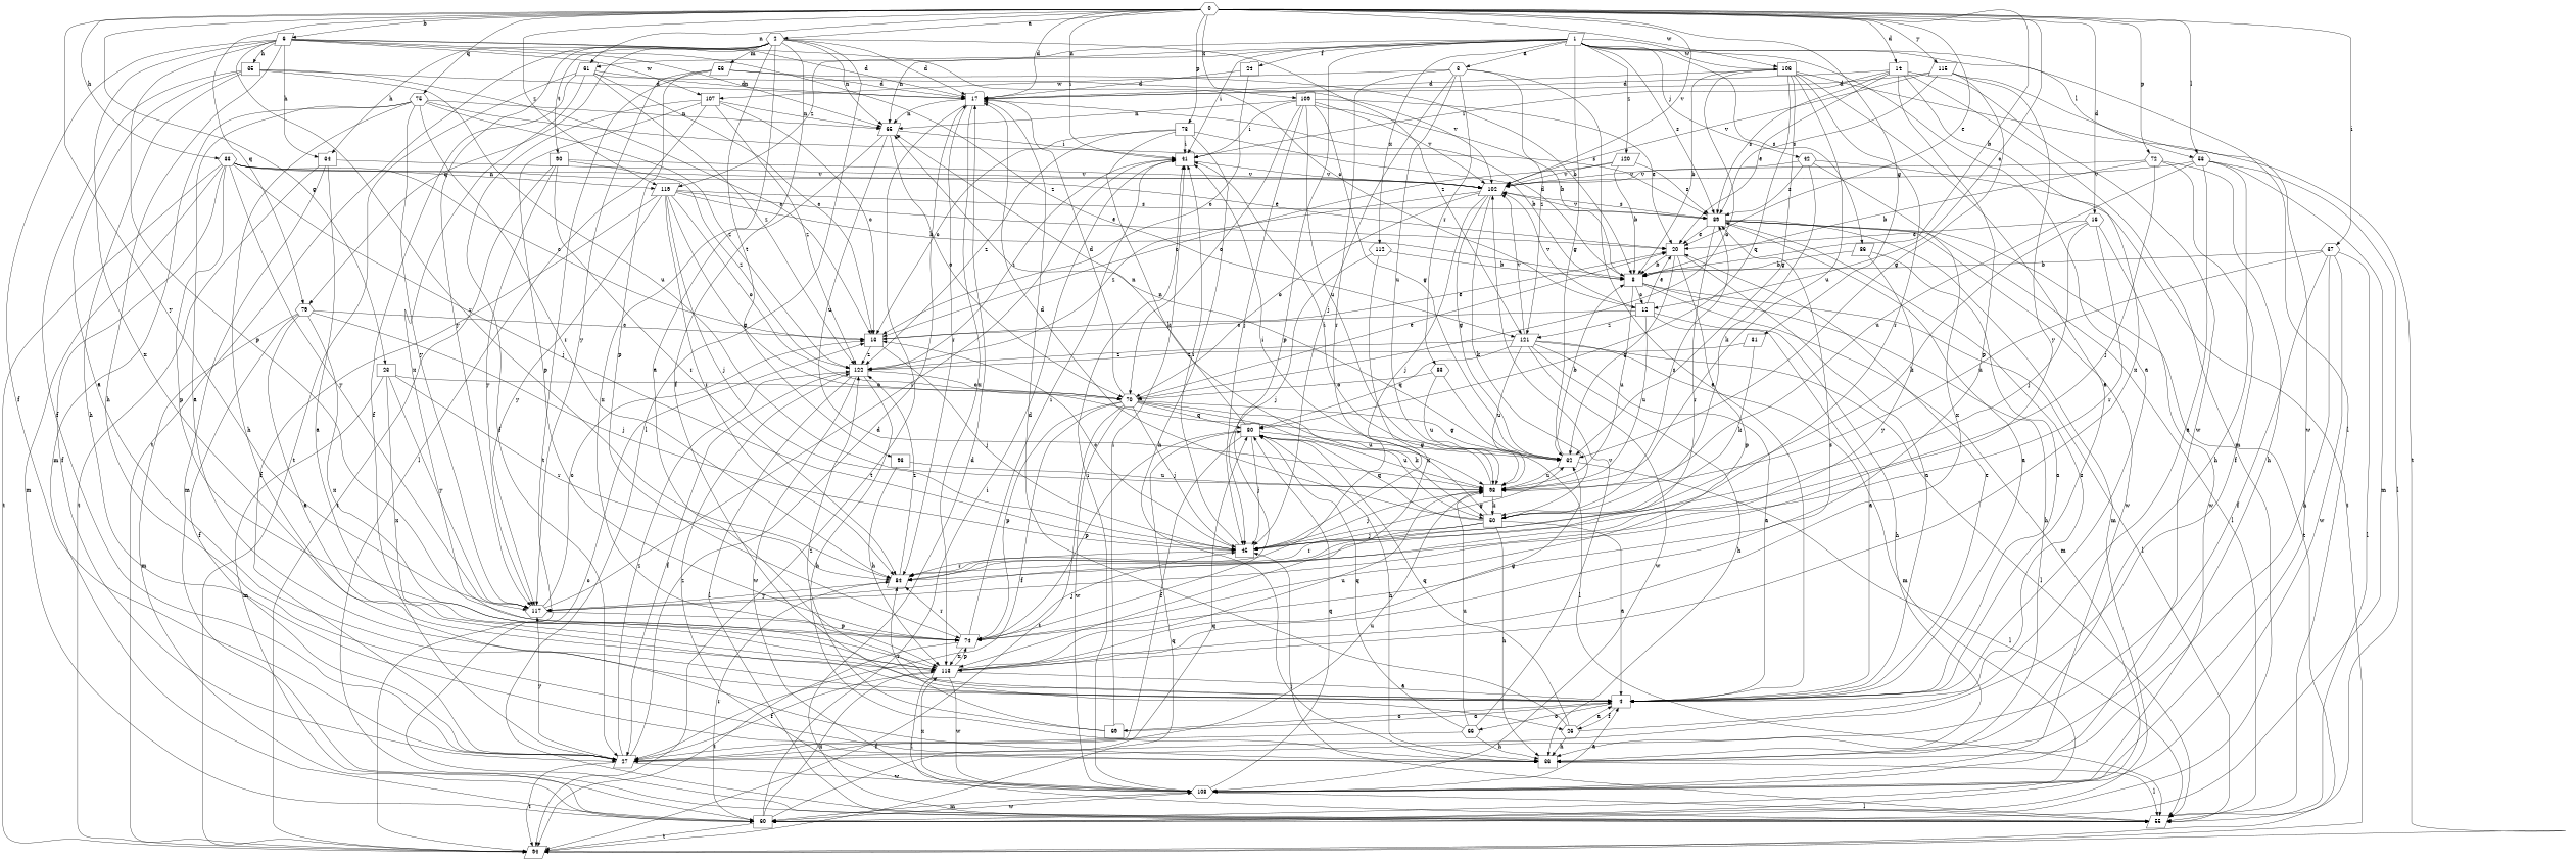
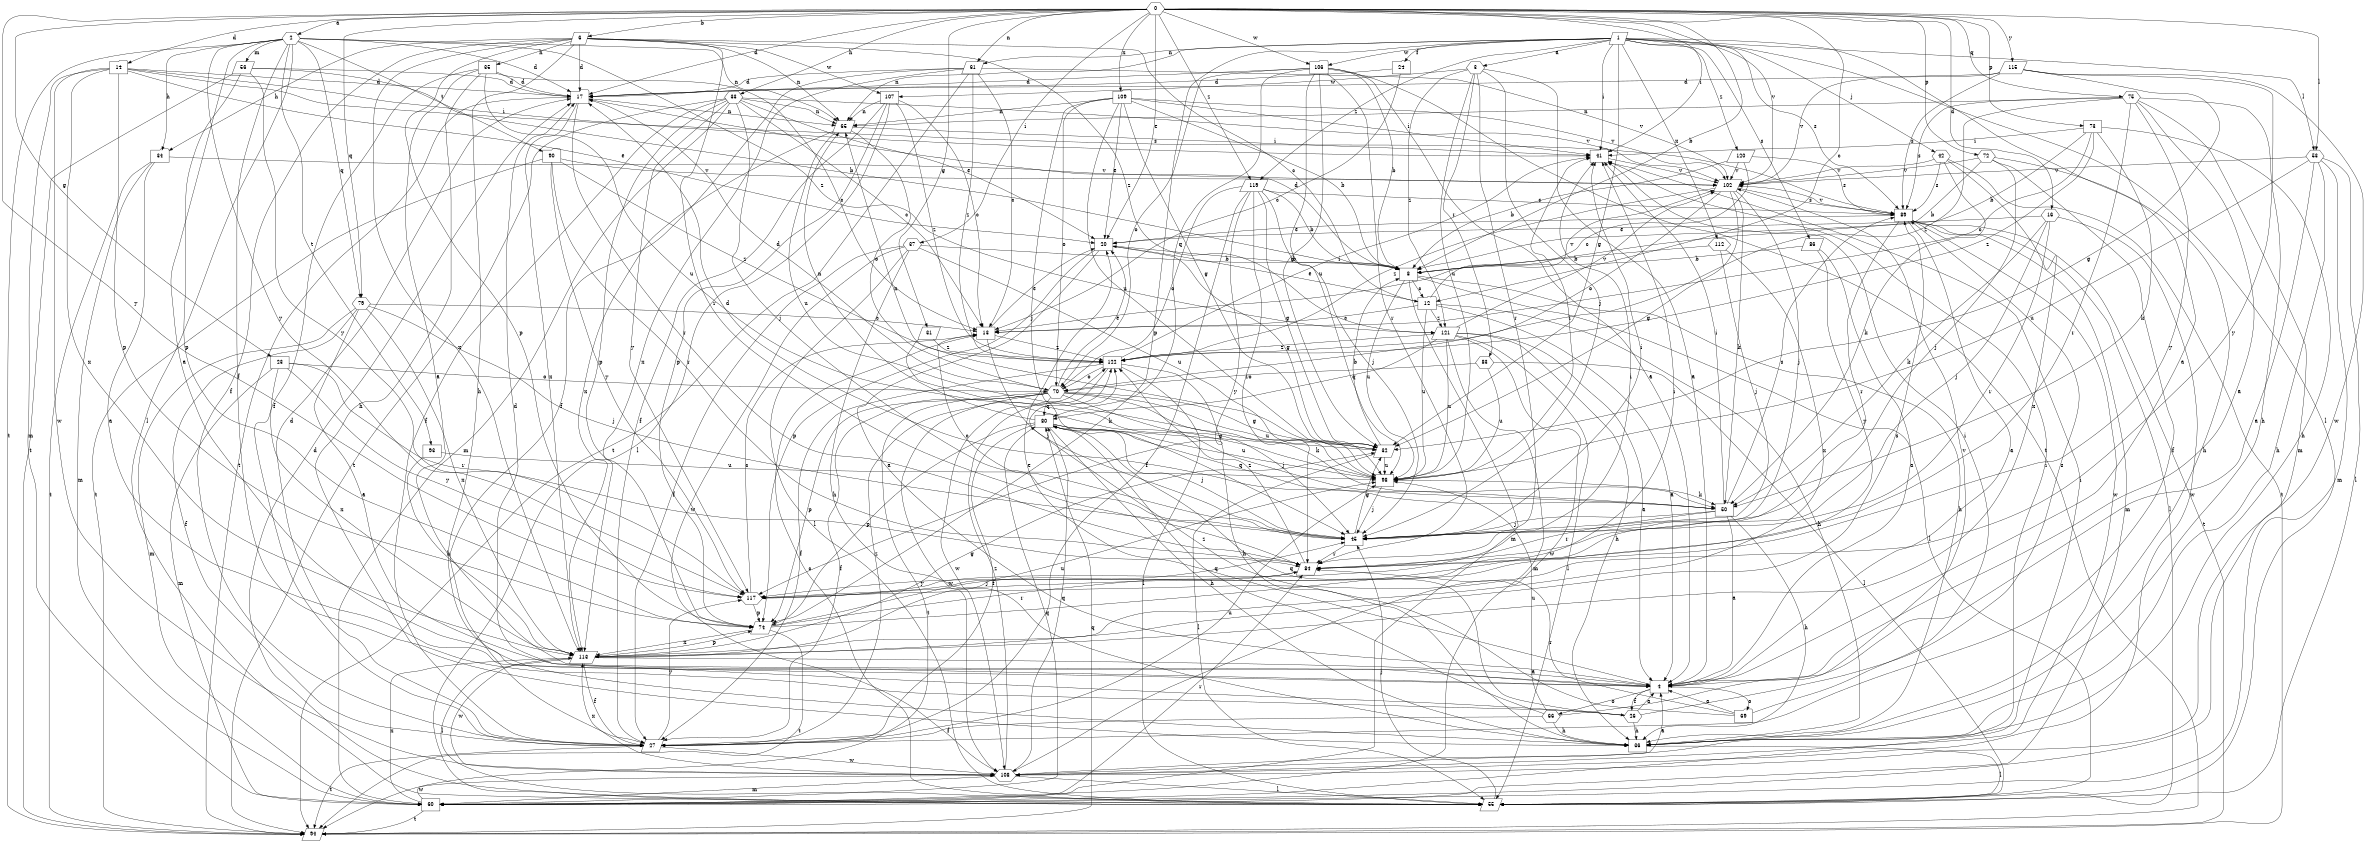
  strict digraph {
    node [shape=parallelogram]
    0 [shape=hexagon]
    2 [shape=hexagon]
    6
    8 [shape=box]
    12 [shape=folder]
    14 [shape=folder]
    16 [shape=hexagon]
    17 [shape=folder]
    n9 [label=20 shape=box]
    n10 [label=23 shape=box]
    31
    33 [shape=hexagon]
    37 [shape=hexagon]
    41 [shape=folder]
    53 [shape=hexagon]
    61
    72 [shape=hexagon]
    73 [shape=box]
    75 [shape=hexagon]
    79 [shape=hexagon]
    102
    106 [shape=folder]
    109 [shape=folder]
    115
    117 [shape=hexagon]
    119
    4 [shape=box]
    55
    65
    26 [shape=hexagon]
    34 [shape=folder]
    56
    90 [shape=folder]
    93 [shape=box]
    94
    121
    74
    84
    107 [shape=box]
    27
    35 [shape=box]
    36 [shape=box]
    113
    98 [shape=box]
    60 [shape=box]
    13 [shape=box]
    89 [shape=box]
    108 [shape=hexagon]
    45 [shape=folder]
    50 [shape=folder]
    32
    70 [shape=hexagon]
    122 [shape=box]
    80 [shape=folder]
    1
    3 [shape=hexagon]
    24 [shape=folder]
    42 [shape=hexagon]
    86
    112 [shape=hexagon]
    120
    83 [shape=hexagon]
    66 [shape=hexagon]
    69 [shape=folder]
    0 -> 2 [label=a]
    0 -> 6 [label=b]
    0 -> 8 [label=b]
    0 -> 12 [label=c]
    0 -> 14 [label=d]
    0 -> 16 [label=d]
    0 -> 17 [label=d]
    0 -> n9 [label=e]
    0 -> n10 [label=g]
    0 -> 31 [label=g]
    0 -> 33 [label=h]
    0 -> 37 [label=i]
    0 -> 41 [label=i]
    0 -> 53 [label=l]
    0 -> 61 [label=n]
    0 -> 72 [label=p]
    0 -> 73 [label=p]
    0 -> 75 [label=q]
    0 -> 79 [label=q]
    0 -> 102 [label=v]
    0 -> 106 [label=w]
    0 -> 109 [label=x]
    0 -> 115 [label=y]
    0 -> 117 [label=y]
    0 -> 119 [label=z]
    2 -> 17 [label=d]
    2 -> 79 [label=q]
    2 -> 117 [label=y]
    2 -> 4 [label=a]
    2 -> 55 [label=l]
    2 -> 65 [label=n]
    2 -> 26 [label=f]
    2 -> 34 [label=h]
    2 -> 56 [label=m]
    2 -> 90 [label=t]
    2 -> 93 [label=t]
    2 -> 94 [label=t]
    2 -> 121 [label=z]
    6 -> 12 [label=c]
    6 -> 17 [label=d]
    6 -> 65 [label=n]
    6 -> 34 [label=h]
    6 -> 121 [label=z]
    6 -> 74 [label=p]
    6 -> 84 [label=r]
    6 -> 107 [label=w]
    6 -> 27 [label=f]
    6 -> 35 [label=h]
    6 -> 36 [label=h]
    6 -> 113 [label=x]
    8 -> 12 [label=c]
    8 -> 17 [label=d]
    8 -> 55 [label=l]
    8 -> 36 [label=h]
    8 -> 98 [label=u]
    8 -> 60 [label=m]
    12 -> n9 [label=e]
    12 -> 102 [label=v]
    12 -> 4 [label=a]
    12 -> 121 [label=z]
    12 -> 36 [label=h]
    12 -> 98 [label=u]
    12 -> 13 [label=c]
    14 -> 17 [label=d]
    14 -> n9 [label=e]
    14 -> 41 [label=i]
    14 -> 74 [label=p]
    14 -> 113 [label=x]
    14 -> 60 [label=m]
    14 -> 89 [label=s]
    14 -> 108 [label=w]
    16 -> n9 [label=e]
    16 -> 84 [label=r]
    16 -> 108 [label=w]
    16 -> 45 [label=j]
    16 -> 50 [label=k]
    17 -> 65 [label=n]
    17 -> 94 [label=t]
    17 -> 84 [label=r]
    17 -> 113 [label=x]
    n9 -> 8 [label=b]
    n9 -> 4 [label=a]
    n9 -> 74 [label=p]
    n9 -> 32 [label=g]
    n10 -> 117 [label=y]
    n10 -> 84 [label=r]
    n10 -> 113 [label=x]
    n10 -> 60 [label=m]
    n10 -> 70 [label=o]
    31 -> 50 [label=k]
    31 -> 122 [label=z]
    33 -> n9 [label=e]
    33 -> 102 [label=v]
    33 -> 117 [label=y]
-   33 -> 119 [label=n]
+   33 -> 65 [label=n]
    33 -> 94 [label=t]
    33 -> 74 [label=p]
    33 -> 27 [label=f]
    33 -> 60 [label=m]
    33 -> 13 [label=c]
    33 -> 45 [label=j]
    37 -> 8 [label=b]
    37 -> 55 [label=l]
    37 -> 27 [label=f]
    37 -> 36 [label=h]
    37 -> 98 [label=u]
    37 -> 108 [label=w]
    41 -> 102 [label=v]
    53 -> 102 [label=v]
    53 -> 4 [label=a]
    53 -> 55 [label=l]
    53 -> 36 [label=h]
    53 -> 98 [label=u]
    53 -> 60 [label=m]
    61 -> 17 [label=d]
    61 -> 102 [label=v]
    61 -> 94 [label=t]
    61 -> 27 [label=f]
    61 -> 113 [label=x]
    61 -> 13 [label=c]
    61 -> 122 [label=z]
    72 -> 8 [label=b]
    72 -> 102 [label=v]
    72 -> 27 [label=f]
    72 -> 36 [label=h]
    72 -> 45 [label=j]
    73 -> 8 [label=b]
    73 -> 41 [label=i]
    73 -> 36 [label=h]
    73 -> 13 [label=c]
    73 -> 50 [label=k]
    73 -> 122 [label=z]
    75 -> 117 [label=y]
    75 -> 4 [label=a]
    75 -> 65 [label=n]
    75 -> 84 [label=r]
    75 -> 36 [label=h]
    75 -> 60 [label=m]
    75 -> 89 [label=s]
    75 -> 122 [label=z]
    79 -> 4 [label=a]
    79 -> 27 [label=f]
    79 -> 113 [label=x]
    79 -> 60 [label=m]
    79 -> 13 [label=c]
    79 -> 45 [label=j]
    102 -> 89 [label=s]
    102 -> 45 [label=j]
    102 -> 50 [label=k]
    102 -> 32 [label=g]
    102 -> 70 [label=o]
    102 -> 122 [label=z]
    106 -> 8 [label=b]
    106 -> 17 [label=d]
    106 -> 4 [label=a]
    106 -> 94 [label=t]
    106 -> 84 [label=r]
    106 -> 98 [label=u]
    106 -> 32 [label=g]
    106 -> 70 [label=o]
    106 -> 80 [label=q]
    109 -> 8 [label=b]
    109 -> n9 [label=e]
    109 -> 41 [label=i]
    109 -> 102 [label=v]
    109 -> 65 [label=n]
    109 -> 98 [label=u]
    109 -> 45 [label=j]
    109 -> 32 [label=g]
    109 -> 70 [label=o]
    115 -> 17 [label=d]
    115 -> 102 [label=v]
    115 -> 117 [label=y]
    115 -> 89 [label=s]
    115 -> 108 [label=w]
    115 -> 32 [label=g]
    117 -> 41 [label=i]
    117 -> 74 [label=p]
    117 -> 13 [label=c]
    119 -> 8 [label=b]
-   119 -> n9 [label=e]
    119 -> 117 [label=y]
    119 -> 84 [label=r]
    119 -> 27 [label=f]
    119 -> 89 [label=s]
    119 -> 45 [label=j]
    119 -> 32 [label=g]
    119 -> 70 [label=o]
    4 -> n9 [label=e]
    4 -> 26 [label=f]
    4 -> 66 [label=o]
    4 -> 69 [label=o]
    55 -> 17 [label=d]
    55 -> 13 [label=c]
    55 -> 45 [label=j]
    65 -> 41 [label=i]
    65 -> 113 [label=x]
    65 -> 98 [label=u]
    65 -> 70 [label=o]
    26 -> 17 [label=d]
    26 -> 4 [label=a]
    26 -> 36 [label=h]
    26 -> 89 [label=s]
    26 -> 80 [label=q]
    34 -> 102 [label=v]
    34 -> 4 [label=a]
    34 -> 94 [label=t]
    34 -> 60 [label=m]
    56 -> 8 [label=b]
    56 -> 17 [label=d]
    56 -> 117 [label=y]
    56 -> 94 [label=t]
    56 -> 74 [label=p]
    90 -> 102 [label=v]
    90 -> 117 [label=y]
    90 -> 94 [label=t]
    90 -> 84 [label=r]
    90 -> 122 [label=z]
    93 -> 113 [label=h]
    93 -> 98 [label=u]
    94 -> 80 [label=q]
    121 -> 102 [label=v]
    121 -> 4 [label=a]
    121 -> 55 [label=l]
    121 -> 36 [label=h]
    121 -> 98 [label=u]
    121 -> 60 [label=m]
    121 -> 108 [label=w]
    121 -> 122 [label=z]
    121 -> 80 [label=q]
    74 -> 41 [label=i]
    74 -> 94 [label=t]
    74 -> 84 [label=r]
    74 -> 113 [label=x]
    74 -> 45 [label=j]
    84 -> 117 [label=y]
    84 -> 122 [label=z]
    107 -> 55 [label=l]
    107 -> 65 [label=n]
    107 -> 74 [label=p]
    107 -> 27 [label=f]
    107 -> 13 [label=c]
    107 -> 122 [label=z]
    27 -> 17 [label=d]
    27 -> 117 [label=y]
    27 -> 94 [label=t]
    27 -> 98 [label=u]
    27 -> 108 [label=w]
    27 -> 122 [label=z]
    35 -> 17 [label=d]
    35 -> 4 [label=a]
    35 -> 27 [label=f]
    35 -> 36 [label=h]
    35 -> 98 [label=u]
    35 -> 13 [label=c]
    36 -> 55 [label=l]
    113 -> 4 [label=a]
    113 -> 55 [label=l]
    113 -> 74 [label=p]
    113 -> 27 [label=f]
    113 -> 98 [label=u]
    113 -> 89 [label=s]
    113 -> 108 [label=w]
    113 -> 32 [label=g]
    98 -> 41 [label=i]
    98 -> 45 [label=j]
    98 -> 50 [label=k]
    60 -> 41 [label=i]
    60 -> 94 [label=t]
    60 -> 84 [label=r]
    60 -> 113 [label=x]
    60 -> 108 [label=w]
    60 -> 80 [label=q]
    13 -> n9 [label=e]
    13 -> 45 [label=j]
    13 -> 122 [label=z]
    89 -> n9 [label=e]
    89 -> 102 [label=v]
    89 -> 4 [label=a]
    89 -> 55 [label=l]
    89 -> 94 [label=t]
    89 -> 84 [label=r]
    89 -> 60 [label=m]
    89 -> 108 [label=w]
    108 -> 41 [label=i]
    108 -> 4 [label=a]
    108 -> 55 [label=l]
    108 -> 113 [label=x]
    108 -> 60 [label=m]
    108 -> 122 [label=z]
    108 -> 80 [label=q]
    45 -> 41 [label=i]
    45 -> 84 [label=r]
    45 -> 13 [label=c]
    45 -> 32 [label=g]
    50 -> 17 [label=d]
    50 -> 41 [label=i]
    50 -> 4 [label=a]
    50 -> 84 [label=r]
    50 -> 36 [label=h]
    50 -> 89 [label=s]
    50 -> 45 [label=j]
    50 -> 80 [label=q]
    32 -> 8 [label=b]
    32 -> 55 [label=l]
    32 -> 65 [label=n]
    32 -> 98 [label=u]
    70 -> 17 [label=d]
    70 -> n9 [label=e]
    70 -> 94 [label=t]
    70 -> 74 [label=p]
    70 -> 27 [label=f]
    70 -> 98 [label=u]
    70 -> 108 [label=w]
    70 -> 45 [label=j]
    70 -> 50 [label=k]
    70 -> 32 [label=g]
    70 -> 80 [label=q]
    122 -> 41 [label=i]
    122 -> 55 [label=l]
    122 -> 27 [label=f]
    122 -> 36 [label=h]
    122 -> 108 [label=w]
    122 -> 70 [label=o]
    80 -> 65 [label=n]
    80 -> 74 [label=p]
    80 -> 27 [label=f]
    80 -> 36 [label=h]
    80 -> 98 [label=u]
    80 -> 45 [label=j]
    80 -> 32 [label=g]
    1 -> 41 [label=i]
    1 -> 53 [label=l]
    1 -> 61 [label=n]
    1 -> 106 [label=w]
    1 -> 119 [label=z]
    1 -> 4 [label=a]
    1 -> 55 [label=l]
    1 -> 65 [label=n]
    1 -> 74 [label=p]
    1 -> 89 [label=s]
    1 -> 32 [label=g]
    1 -> 3 [label=a]
    1 -> 24 [label=f]
    1 -> 42 [label=j]
    1 -> 86 [label=s]
    1 -> 112 [label=x]
    1 -> 120 [label=z]
    3 -> 4 [label=a]
    3 -> 121 [label=z]
    3 -> 84 [label=r]
    3 -> 107 [label=w]
    3 -> 98 [label=u]
    3 -> 45 [label=j]
    3 -> 83 [label=r]
    24 -> 17 [label=d]
    24 -> 13 [label=c]
    42 -> 102 [label=v]
    42 -> 94 [label=t]
    42 -> 113 [label=x]
    42 -> 89 [label=s]
    42 -> 50 [label=k]
    86 -> 8 [label=b]
    86 -> 117 [label=y]
    86 -> 4 [label=a]
    112 -> 8 [label=b]
    112 -> 113 [label=x]
    112 -> 45 [label=j]
    120 -> 8 [label=b]
    120 -> 102 [label=v]
    120 -> 13 [label=c]
    120 -> 89 [label=s]
    83 -> 55 [label=l]
    83 -> 98 [label=u]
    83 -> 70 [label=o]
    66 -> 102 [label=v]
    66 -> 27 [label=f]
    66 -> 36 [label=h]
    66 -> 98 [label=u]
    66 -> 80 [label=q]
    69 -> 41 [label=i]
    69 -> 4 [label=a]
    69 -> 84 [label=r]
    69 -> 122 [label=z]
  }
